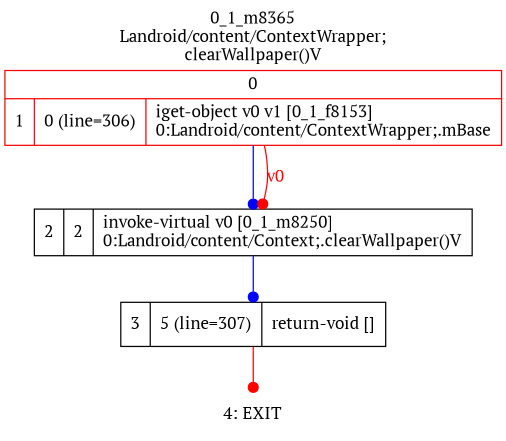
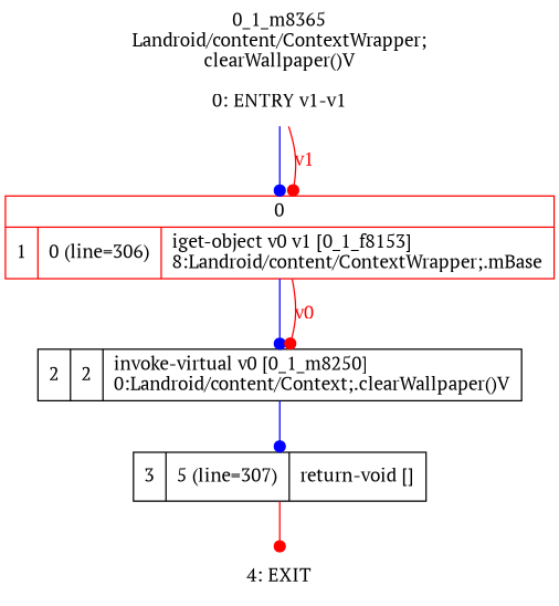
  digraph {
    fontname="PT Serif"
    label="0_1_m8365\nLandroid/content/ContextWrapper;\nclearWallpaper()V"
    labelloc=t
    rankdir=UD
    node [fontname="PT Serif" shape=record]
    edge [arrowhead=dot color=blue fontcolor=blue fontname="PT Serif" weight=100]
-   n2 [color=red label="{0|{1|0 (line=306)|iget-object v0 v1 [0_1_f8153]\l0:Landroid/content/ContextWrapper;.mBase\l}}"]
+   n1 [label="0: ENTRY v1-v1" shape=plaintext]
+   n2 [color=red label="{0|{1|0 (line=306)|iget-object v0 v1 [0_1_f8153]\l8:Landroid/content/ContextWrapper;.mBase\l}}"]
    n3 [label="2|2|invoke-virtual v0 [0_1_m8250]\l0:Landroid/content/Context;.clearWallpaper()V\l"]
    n4 [label="3|5 (line=307)|return-void []\l"]
    n5 [label="4: EXIT" shape=plaintext]
+   n1 -> n2
+   n1 -> n2 [color=red fontcolor=red label=v1 weight=""]
    n2 -> n3
    n2 -> n3 [color=red fontcolor=red label=v0 weight=""]
    n3 -> n4
    n4 -> n5 [color=red]
  }
